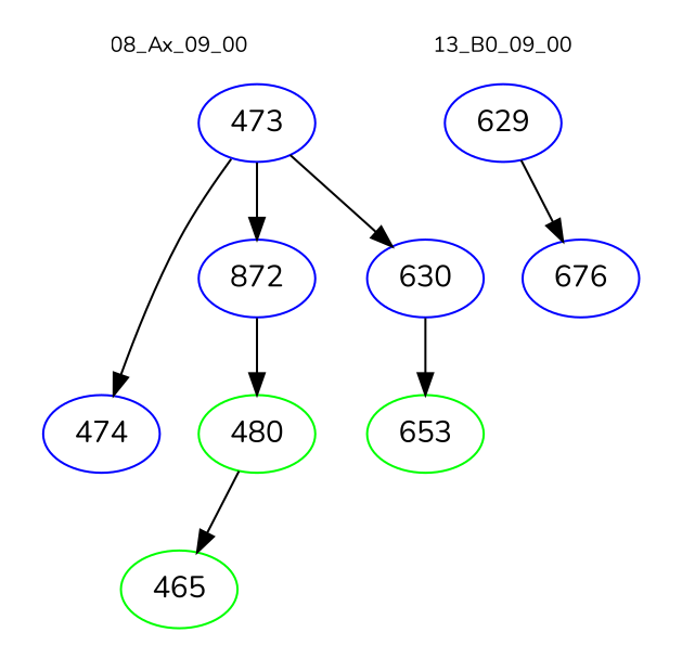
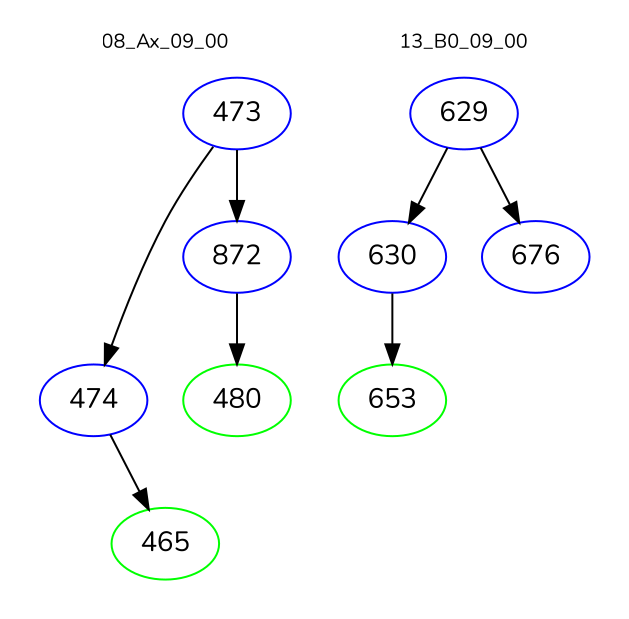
  digraph {
    fontname=Nunito
    node [color=blue fontname=Nunito]
    edge [color=black fontname=Nunito]
    n1 [label=473]
    n2 [label=474]
    n3 [label=872]
    n4 [color=green label=465]
    n5 [color=green label=480]
    n6 [label=629]
    n7 [label=630]
    n8 [label=676]
    n9 [color=green label=653]
    subgraph cluster_1 {
      color=white
      fontsize=10
      label="08_Ax_09_00"
      n1
      n2
      n3
      n4
      n5
    }
    subgraph cluster_2 {
      color=white
      fontsize=10
      label="13_B0_09_00"
      n6
      n7
      n8
      n9
    }
    n1 -> n2
    n1 -> n3
-   n5 -> n4
+   n2 -> n4
    n3 -> n5
-   n1 -> n7
+   n6 -> n7
    n6 -> n8
    n7 -> n9
  }
